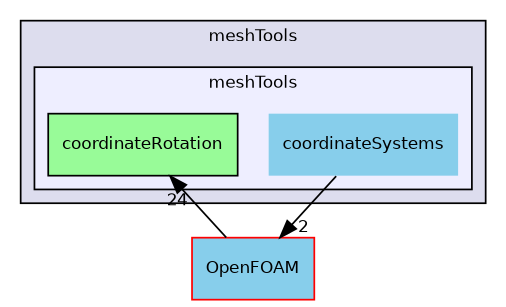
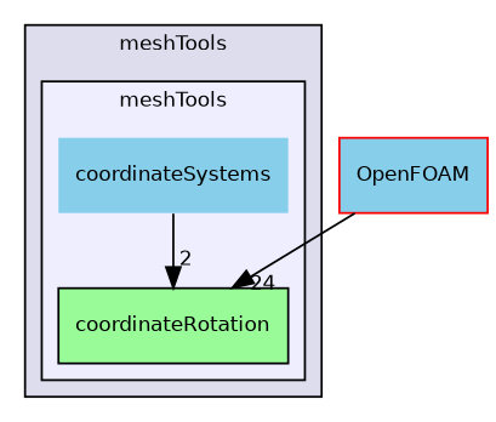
  digraph {
    compound=true
    node [fillcolor=skyblue fontname=Helvetica fontsize=10 shape=box style=filled]
    edge [arrowhead=normal labeldistance=1.5 labelfontname=Helvetica labelfontsize=10]
    n1 [label=coordinateSystems shape=plaintext]
    n2 [color=black fillcolor=palegreen label=coordinateRotation]
    n3 [color=red label=OpenFOAM]
    subgraph cluster_1 {
      bgcolor="#ddddee"
      fontname=Helvetica
      fontsize=10
      label=meshTools
      pencolor=black
      subgraph cluster_2 {
        bgcolor="#eeeeff"
        fontname=Helvetica
        fontsize=10
        label=meshTools
        pencolor=black
        n1
        n2
      }
    }
-   n1 -> n3 [headlabel=2]
+   n1 -> n2 [headlabel=2]
    n3 -> n2 [headlabel=24]
  }
